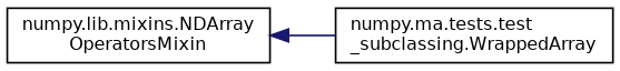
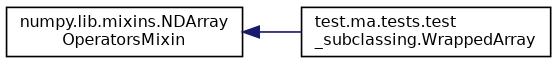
  digraph {
    rankdir=LR
    node [color=black fillcolor=white fontname=Helvetica fontsize=10 shape=record style=filled]
    n1 [height=0.2 label="numpy.lib.mixins.NDArray\lOperatorsMixin" width=0.4]
-   n2 [height=0.2 label="numpy.ma.tests.test\l_subclassing.WrappedArray" width=0.4]
+   n2 [height=0.2 label="test.ma.tests.test\l_subclassing.WrappedArray" width=0.4]
    n1 -> n2 [color=midnightblue dir=back fontname=Helvetica fontsize=10 labelfontname=Helvetica labelfontsize=10 style=solid]
  }
